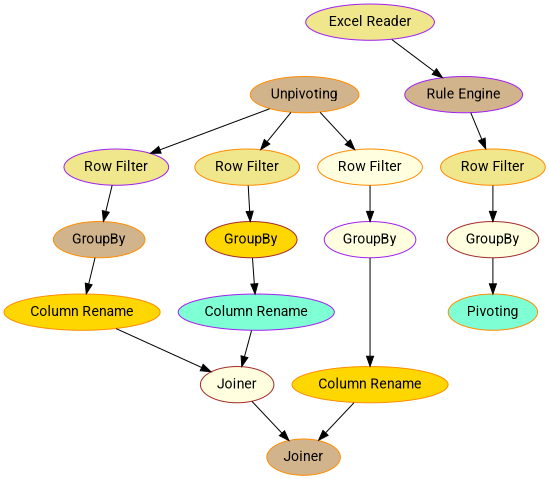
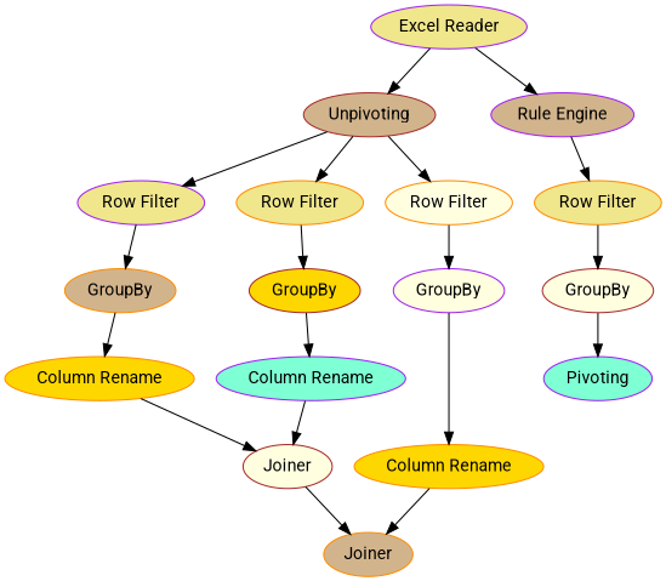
  digraph {
    fontname=Roboto
    rankdir=TB
    node [color=darkorange fillcolor=khaki fontname=Roboto style=filled]
    edge [fontname=Roboto]
    n1 [color=purple label="Excel Reader"]
-   n2 [fillcolor=tan label=Unpivoting]
+   n2 [color=brown fillcolor=tan label=Unpivoting]
    n3 [color=purple fillcolor=tan label="Rule Engine"]
    n4 [color=purple label="Row Filter"]
    n5 [label="Row Filter"]
    n6 [fillcolor=lightyellow label="Row Filter"]
    n7 [fillcolor=tan label=GroupBy]
    n8 [color=brown fillcolor=gold label=GroupBy]
    n9 [color=purple fillcolor=lightyellow label=GroupBy]
    n10 [label="Row Filter"]
    n11 [fillcolor=gold label="Column Rename"]
    n12 [color=purple fillcolor=aquamarine label="Column Rename"]
    n13 [fillcolor=gold label="Column Rename"]
    n14 [color=brown fillcolor=lightyellow label=Joiner]
    n15 [fillcolor=tan label=Joiner]
    n16 [color=brown fillcolor=lightyellow label=GroupBy]
-   n17 [fillcolor=aquamarine label=Pivoting]
+   n17 [color=purple fillcolor=aquamarine label=Pivoting]
+   n1 -> n2
    n1 -> n3
    n2 -> n4
    n2 -> n5
    n2 -> n6
    n3 -> n10
    n4 -> n7
    n5 -> n8
    n6 -> n9
    n7 -> n11
    n8 -> n12
    n9 -> n13
    n10 -> n16
    n11 -> n14
    n12 -> n14
    n13 -> n15
    n14 -> n15
    n16 -> n17
  }
